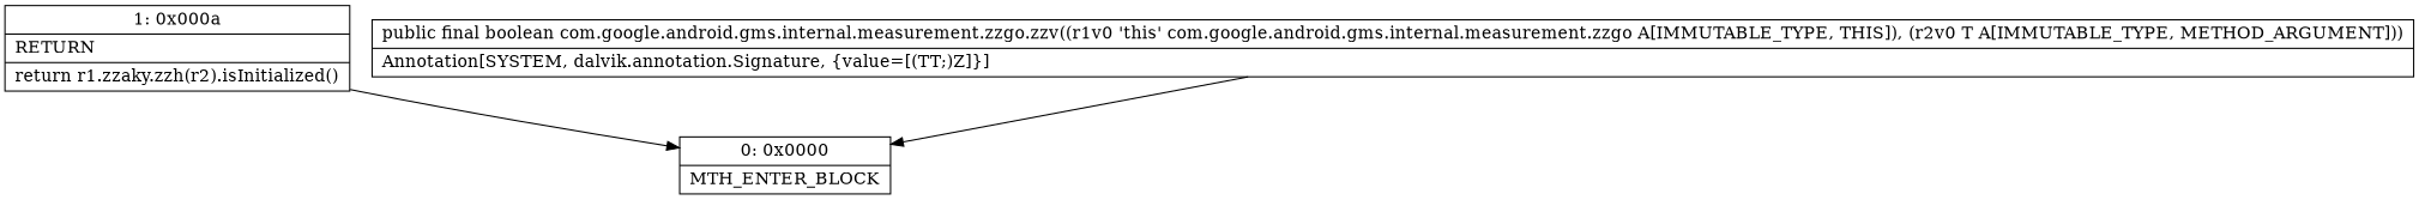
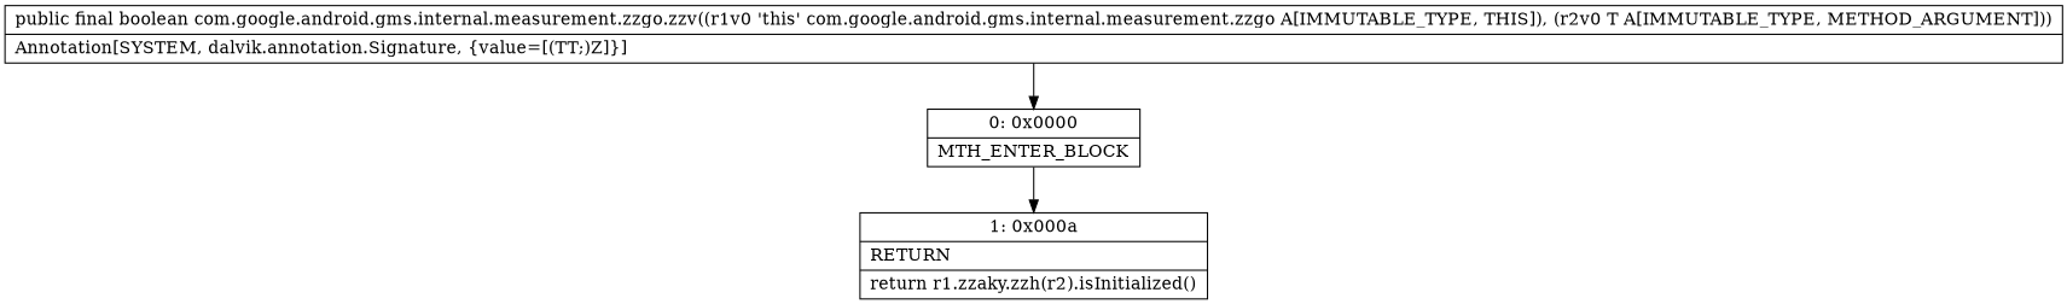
  digraph {
    node [shape=record]
    n1 [label="{0\:\ 0x0000|MTH_ENTER_BLOCK\l}"]
    n2 [label="{1\:\ 0x000a|RETURN\l|return r1.zzaky.zzh(r2).isInitialized()\l}"]
    n3 [label="{public final boolean com.google.android.gms.internal.measurement.zzgo.zzv((r1v0 'this' com.google.android.gms.internal.measurement.zzgo A[IMMUTABLE_TYPE, THIS]), (r2v0 T A[IMMUTABLE_TYPE, METHOD_ARGUMENT]))  | Annotation[SYSTEM, dalvik.annotation.Signature, \{value=[(TT;)Z]\}]\l}"]
-   n2 -> n1
+   n1 -> n2
    n3 -> n1
  }
